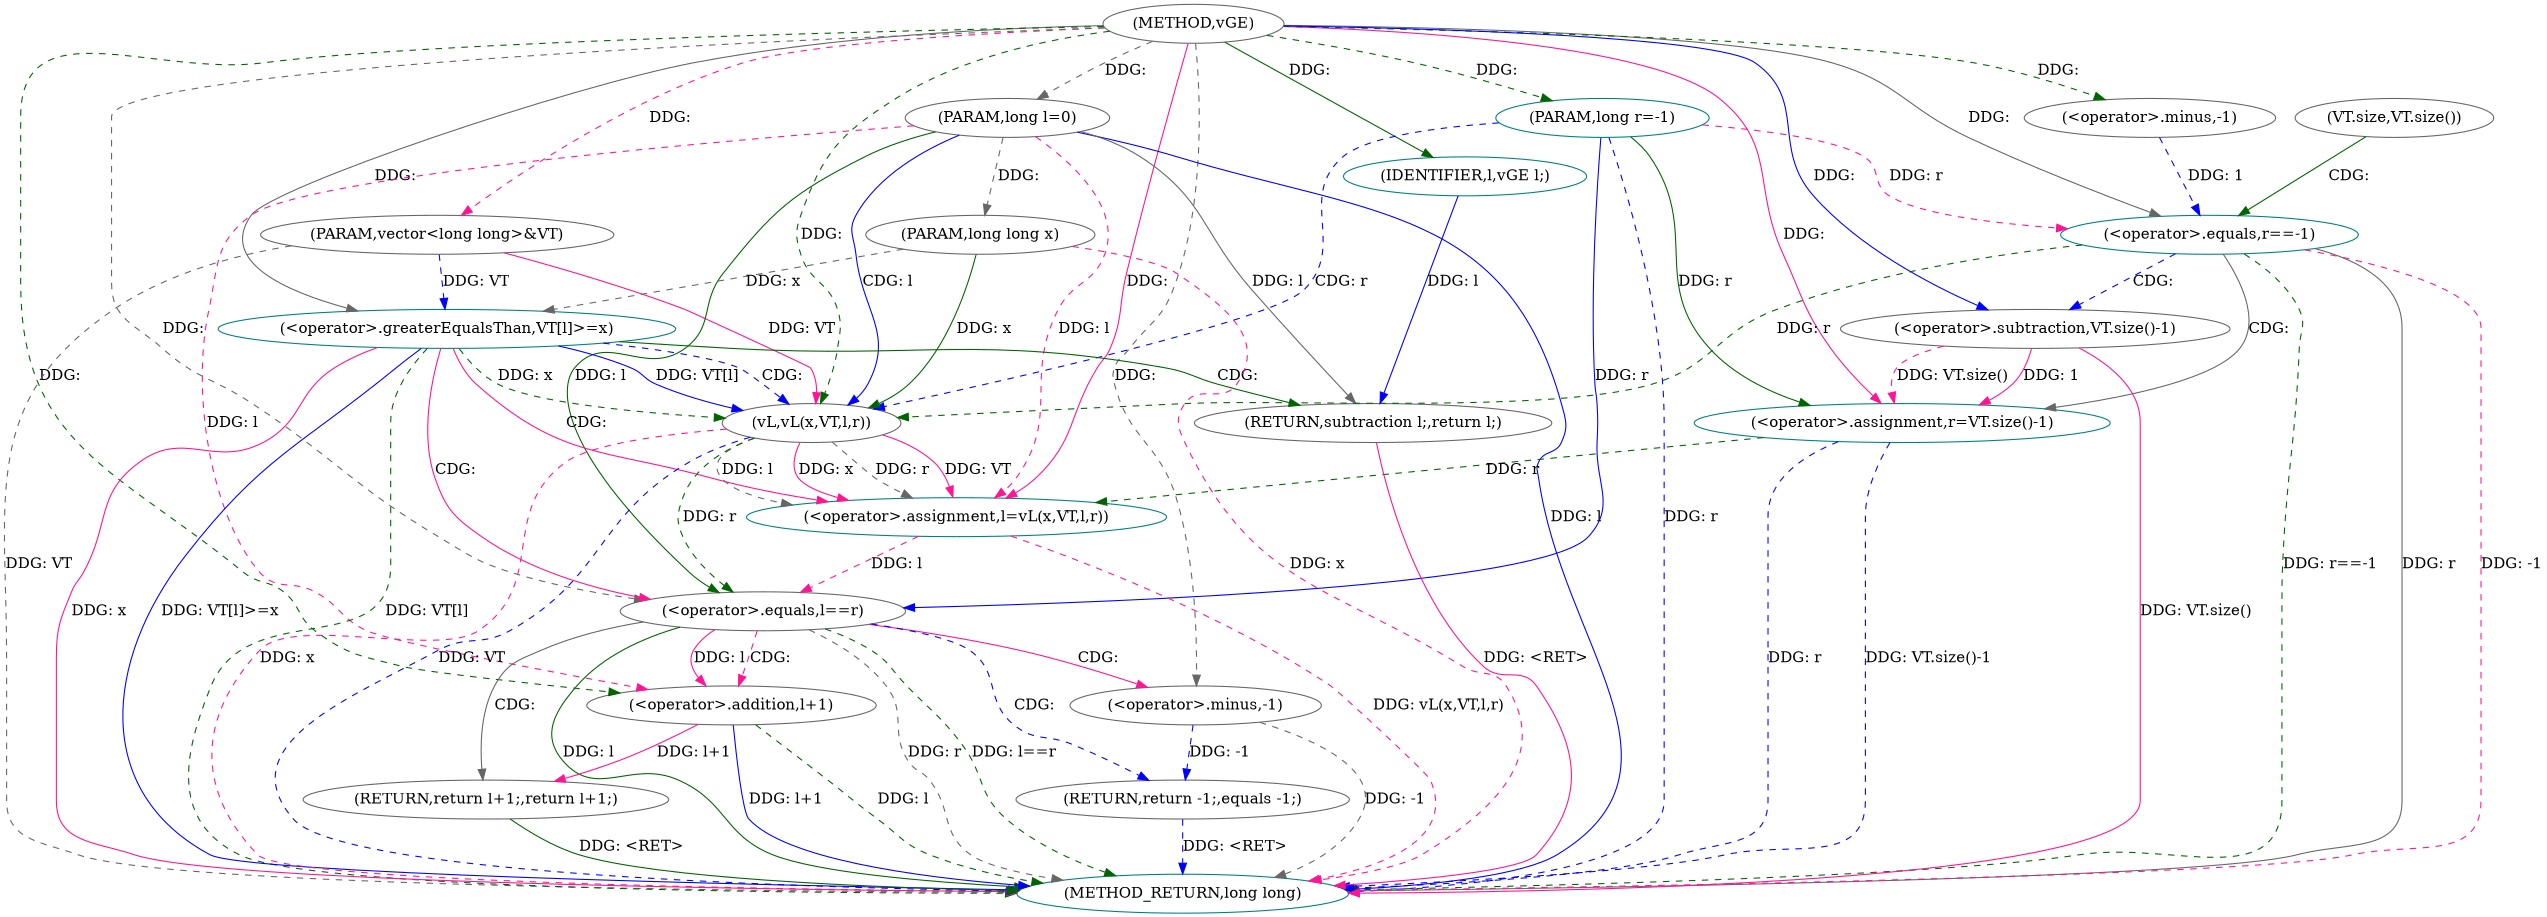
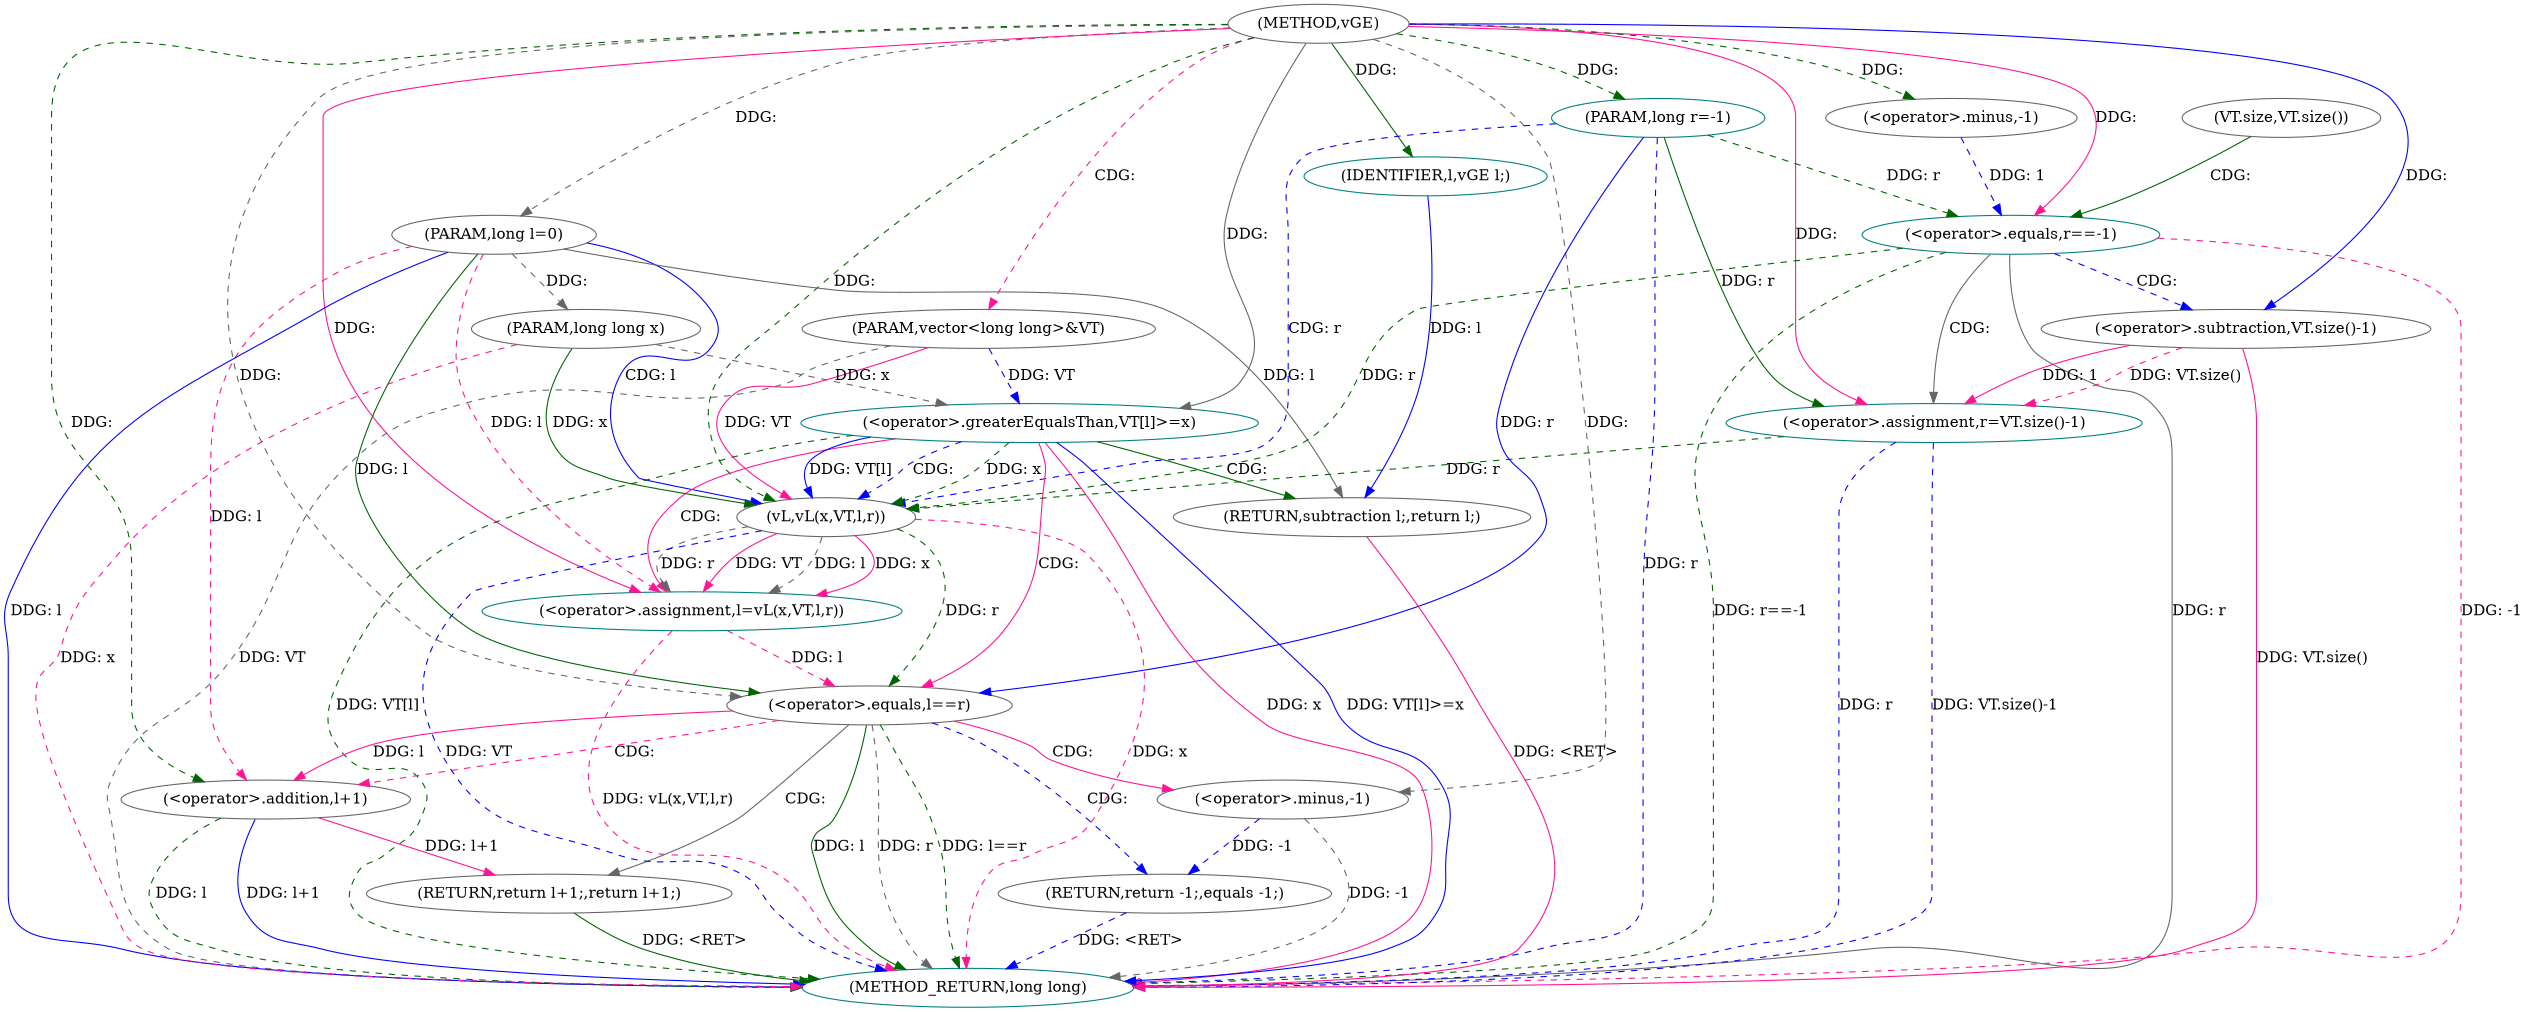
  digraph {
    node [color=gray40]
    edge [color=deeppink style=dashed]
    n1 [label="(METHOD,vGE)"]
    n2 [label="(PARAM,vector<long long>&VT)"]
    n3 [label="(PARAM,long l=0)"]
    n4 [color=teal label="(PARAM,long r=-1)"]
    n5 [color=teal label="(<operator>.assignment,l=vL(x,VT,l,r))"]
    n6 [color=teal label="(<operator>.equals,r==-1)"]
    n7 [color=teal label="(<operator>.greaterEqualsThan,VT[l]>=x)"]
    n8 [label="(<operator>.equals,l==r)"]
    n9 [label="(<operator>.addition,l+1)"]
    n10 [color=teal label="(<operator>.assignment,r=VT.size()-1)"]
    n11 [label="(vL,vL(x,VT,l,r))"]
    n12 [label="(<operator>.minus,-1)"]
    n13 [color=teal label="(IDENTIFIER,l,vGE l;)"]
    n14 [label="(<operator>.minus,-1)"]
    n15 [label="(<operator>.subtraction,VT.size()-1)"]
    n16 [label="(PARAM,long long x)"]
    n17 [color=teal label="(METHOD_RETURN,long long)"]
    n18 [label="(RETURN,subtraction l;,return l;)"]
    n19 [label="(RETURN,return l+1;,return l+1;)"]
    n20 [label="(RETURN,return -1;,equals -1;)"]
    n21 [label="(VT.size,VT.size())"]
-   n1 -> n2 [label="DDG: "]
+   n1 -> n2 [label="CDG: "]
    n1 -> n3 [color=gray40 label="DDG: "]
    n1 -> n4 [color=darkgreen label="DDG: "]
    n1 -> n5 [label="DDG: " style=solid]
-   n1 -> n6 [color=gray40 label="DDG: " style=solid]
+   n1 -> n6 [label="DDG: " style=solid]
    n1 -> n7 [color=gray40 label="DDG: " style=solid]
    n1 -> n8 [color=gray40 label="DDG: "]
    n1 -> n9 [color=darkgreen label="DDG: "]
    n1 -> n10 [label="DDG: " style=solid]
    n1 -> n11 [color=darkgreen label="DDG: "]
    n1 -> n12 [color=darkgreen label="DDG: "]
    n1 -> n13 [color=darkgreen label="DDG: " style=solid]
    n1 -> n14 [color=gray40 label="DDG: "]
    n1 -> n15 [color=blue label="DDG: " style=solid]
    n2 -> n7 [color=blue label="DDG: VT"]
    n2 -> n11 [label="DDG: VT" style=solid]
    n2 -> n17 [color=gray40 label="DDG: VT"]
    n3 -> n5 [label="DDG: l"]
    n3 -> n8 [color=darkgreen label="DDG: l" style=solid]
    n3 -> n9 [label="DDG: l"]
    n3 -> n11 [color=blue label="CDG: l" style=solid]
    n3 -> n16 [color=gray40 label="DDG: "]
    n3 -> n17 [color=blue label="DDG: l" style=solid]
    n3 -> n18 [color=gray40 label="DDG: l" style=solid]
-   n4 -> n6 [label="DDG: r"]
+   n4 -> n6 [color=darkgreen label="DDG: r"]
    n4 -> n8 [color=blue label="DDG: r" style=solid]
    n4 -> n10 [color=darkgreen label="DDG: r" style=solid]
    n4 -> n11 [color=blue label="CDG: r"]
    n4 -> n17 [color=blue label="DDG: r"]
    n5 -> n8 [label="DDG: l"]
    n5 -> n17 [label="DDG: vL(x,VT,l,r)"]
    n6 -> n10 [color=gray40 label="CDG: " style=solid]
    n6 -> n11 [color=darkgreen label="DDG: r"]
    n6 -> n15 [color=blue label="CDG: "]
    n6 -> n17 [color=gray40 label="DDG: r" style=solid]
    n6 -> n17 [label="DDG: -1"]
    n6 -> n17 [color=darkgreen label="DDG: r==-1"]
    n7 -> n5 [label="CDG: " style=solid]
    n7 -> n8 [label="CDG: " style=solid]
    n7 -> n11 [color=darkgreen label="DDG: x"]
    n7 -> n11 [color=blue label="DDG: VT[l]" style=solid]
    n7 -> n11 [color=blue label="CDG: "]
    n7 -> n17 [color=darkgreen label="DDG: VT[l]"]
    n7 -> n17 [label="DDG: x" style=solid]
    n7 -> n17 [color=blue label="DDG: VT[l]>=x" style=solid]
    n7 -> n18 [color=darkgreen label="CDG: " style=solid]
    n8 -> n9 [label="DDG: l" style=solid]
    n8 -> n9 [label="CDG: "]
    n8 -> n14 [label="CDG: " style=solid]
    n8 -> n17 [color=darkgreen label="DDG: l" style=solid]
    n8 -> n17 [color=gray40 label="DDG: r"]
    n8 -> n17 [color=darkgreen label="DDG: l==r"]
    n8 -> n19 [color=gray40 label="CDG: " style=solid]
    n8 -> n20 [color=blue label="CDG: "]
    n9 -> n17 [color=darkgreen label="DDG: l"]
    n9 -> n17 [color=blue label="DDG: l+1" style=solid]
    n9 -> n19 [label="DDG: l+1" style=solid]
-   n10 -> n5 [color=darkgreen label="DDG: r"]
+   n10 -> n11 [color=darkgreen label="DDG: r"]
    n10 -> n17 [color=blue label="DDG: r"]
    n10 -> n17 [color=blue label="DDG: VT.size()-1"]
    n11 -> n5 [label="DDG: VT" style=solid]
    n11 -> n5 [color=gray40 label="DDG: l"]
    n11 -> n5 [label="DDG: x" style=solid]
    n11 -> n5 [color=gray40 label="DDG: r"]
    n11 -> n8 [color=darkgreen label="DDG: r"]
    n11 -> n17 [label="DDG: x"]
    n11 -> n17 [color=blue label="DDG: VT"]
    n12 -> n6 [color=blue label="DDG: 1"]
    n13 -> n18 [color=blue label="DDG: l" style=solid]
    n14 -> n17 [color=gray40 label="DDG: -1"]
    n14 -> n20 [color=blue label="DDG: -1"]
    n15 -> n10 [label="DDG: 1" style=solid]
    n15 -> n10 [label="DDG: VT.size()"]
    n15 -> n17 [label="DDG: VT.size()" style=solid]
    n16 -> n7 [color=gray40 label="DDG: x"]
    n16 -> n11 [color=darkgreen label="DDG: x" style=solid]
    n16 -> n17 [label="DDG: x"]
    n18 -> n17 [label="DDG: <RET>" style=solid]
    n19 -> n17 [color=darkgreen label="DDG: <RET>" style=solid]
    n20 -> n17 [color=blue label="DDG: <RET>"]
    n21 -> n6 [color=darkgreen label="CDG: " style=solid]
  }
